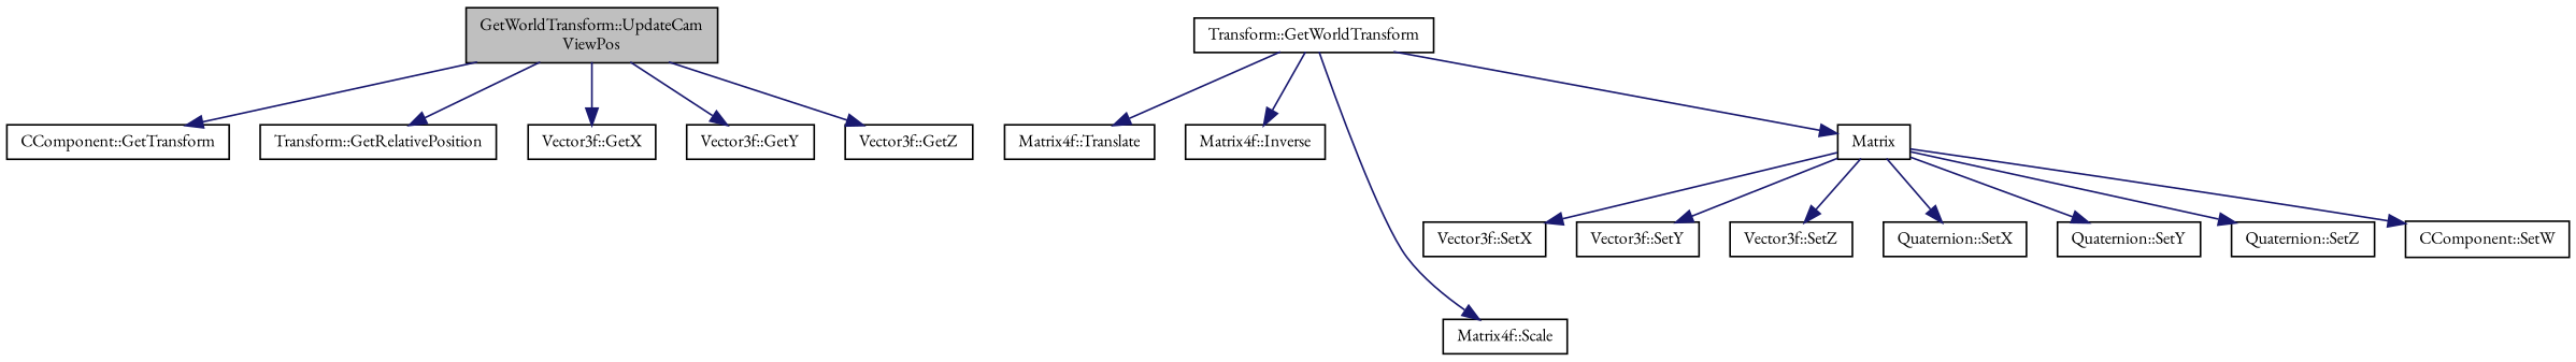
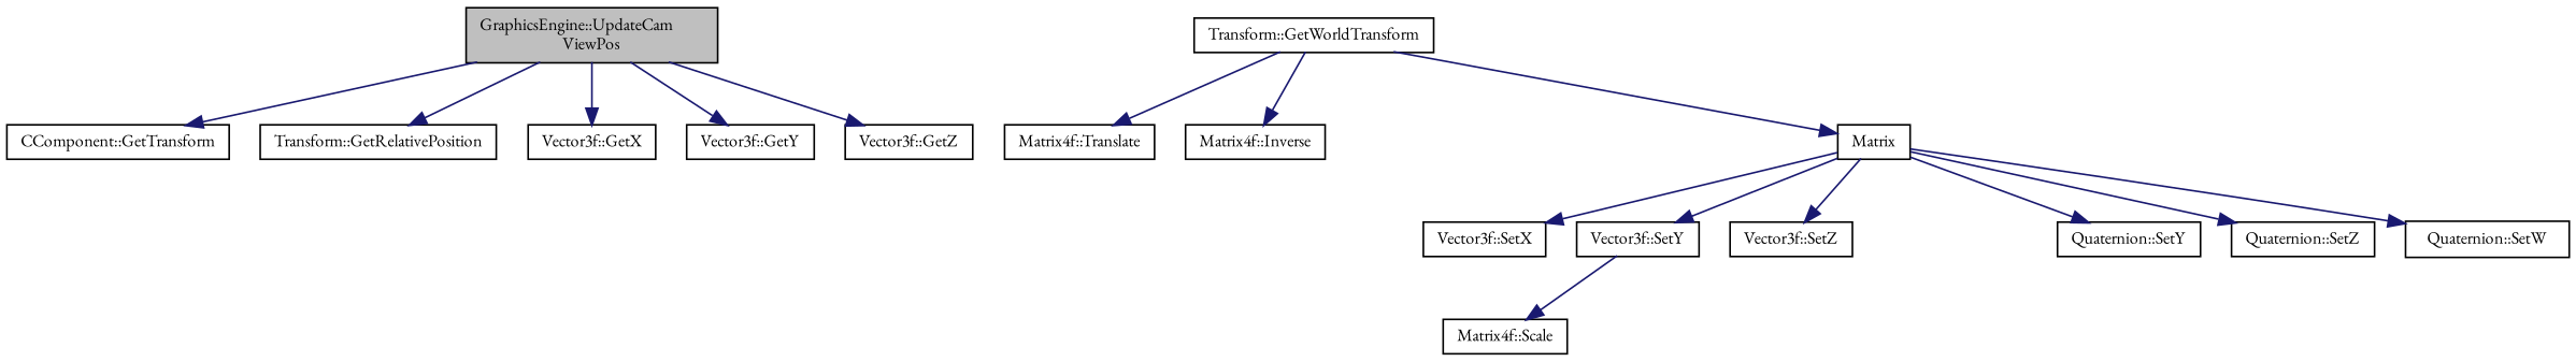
  digraph {
    fontname="EB Garamond"
    rankdir=TB
    node [color=black fillcolor=white fontname="EB Garamond" fontsize=10 shape=record style=filled]
    edge [color=midnightblue fontname="EB Garamond" fontsize=10 labelfontname=Helvetica labelfontsize=10 style=solid]
-   n1 [fillcolor=grey75 fontcolor=black height=0.2 label="GetWorldTransform::UpdateCam\lViewPos" width=0.4]
+   n1 [fillcolor=grey75 fontcolor=black height=0.2 label="GraphicsEngine::UpdateCam\lViewPos" width=0.4]
    n2 [height=0.2 label="CComponent::GetTransform" width=0.4]
    n3 [height=0.2 label="Transform::GetRelativePosition" width=0.4]
    n4 [height=0.2 label="Vector3f::GetX" width=0.4]
    n5 [height=0.2 label="Vector3f::GetY" width=0.4]
    n6 [height=0.2 label="Vector3f::GetZ" width=0.4]
    n7 [height=0.2 label="Transform::GetWorldTransform" width=0.4]
    n8 [height=0.2 label="Matrix4f::Translate" width=0.4]
    n9 [height=0.2 label="Matrix4f::Inverse" width=0.4]
    n10 [height=0.2 label="Matrix4f::Scale" width=0.4]
    n11 [height=0.2 label=Matrix width=0.4]
    n12 [height=0.2 label="Vector3f::SetX" width=0.4]
    n13 [height=0.2 label="Vector3f::SetY" width=0.4]
    n14 [height=0.2 label="Vector3f::SetZ" width=0.4]
-   n15 [height=0.2 label="Quaternion::SetX" width=0.4]
    n16 [height=0.2 label="Quaternion::SetY" width=0.4]
    n17 [height=0.2 label="Quaternion::SetZ" width=0.4]
-   n18 [height=0.2 label="CComponent::SetW" width=0.4]
+   n18 [height=0.2 label="Quaternion::SetW" width=0.4]
    n1 -> n2
    n1 -> n3
    n1 -> n4
    n1 -> n5
    n1 -> n6
    n7 -> n8
    n7 -> n9
-   n7 -> n10
+   n13 -> n10
    n7 -> n11
    n11 -> n12
    n11 -> n13
    n11 -> n14
-   n11 -> n15
    n11 -> n16
    n11 -> n17
    n11 -> n18
  }
